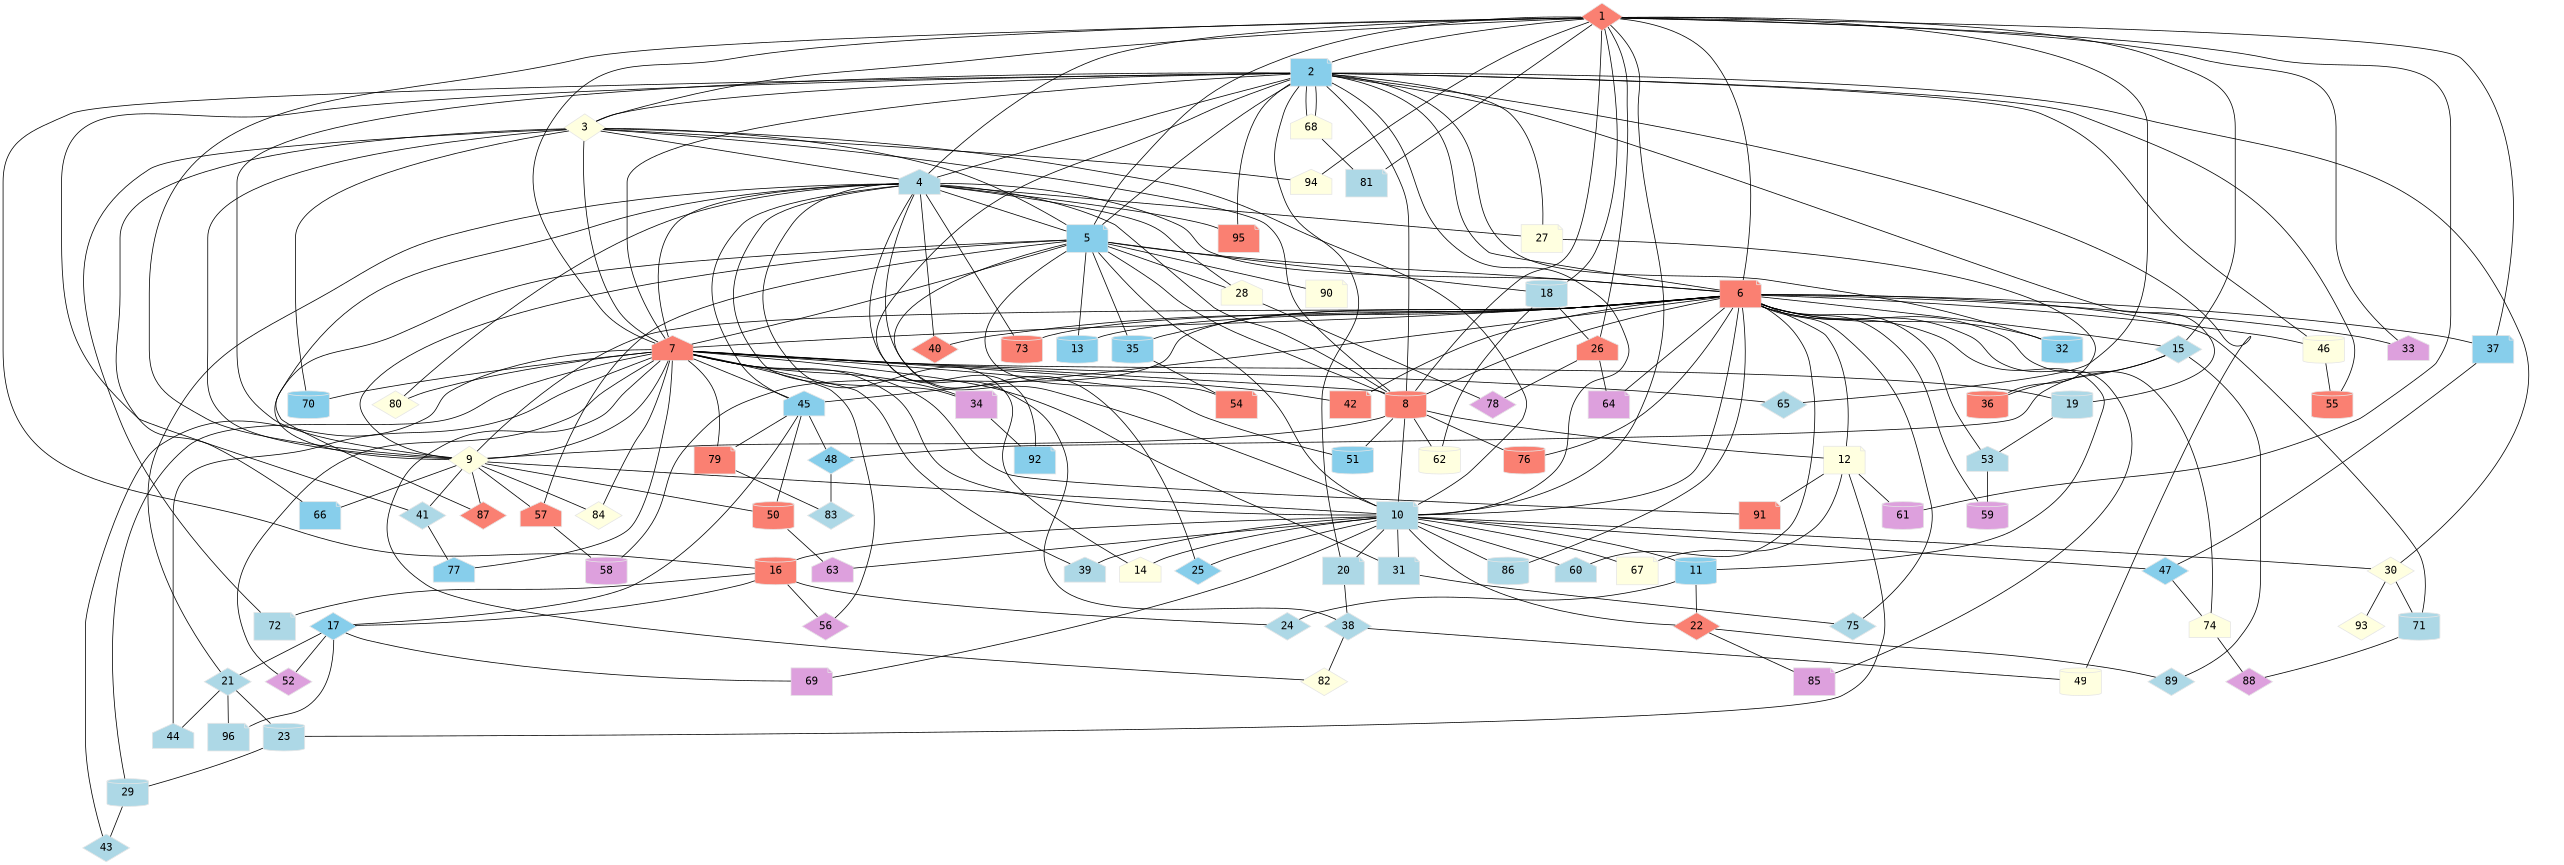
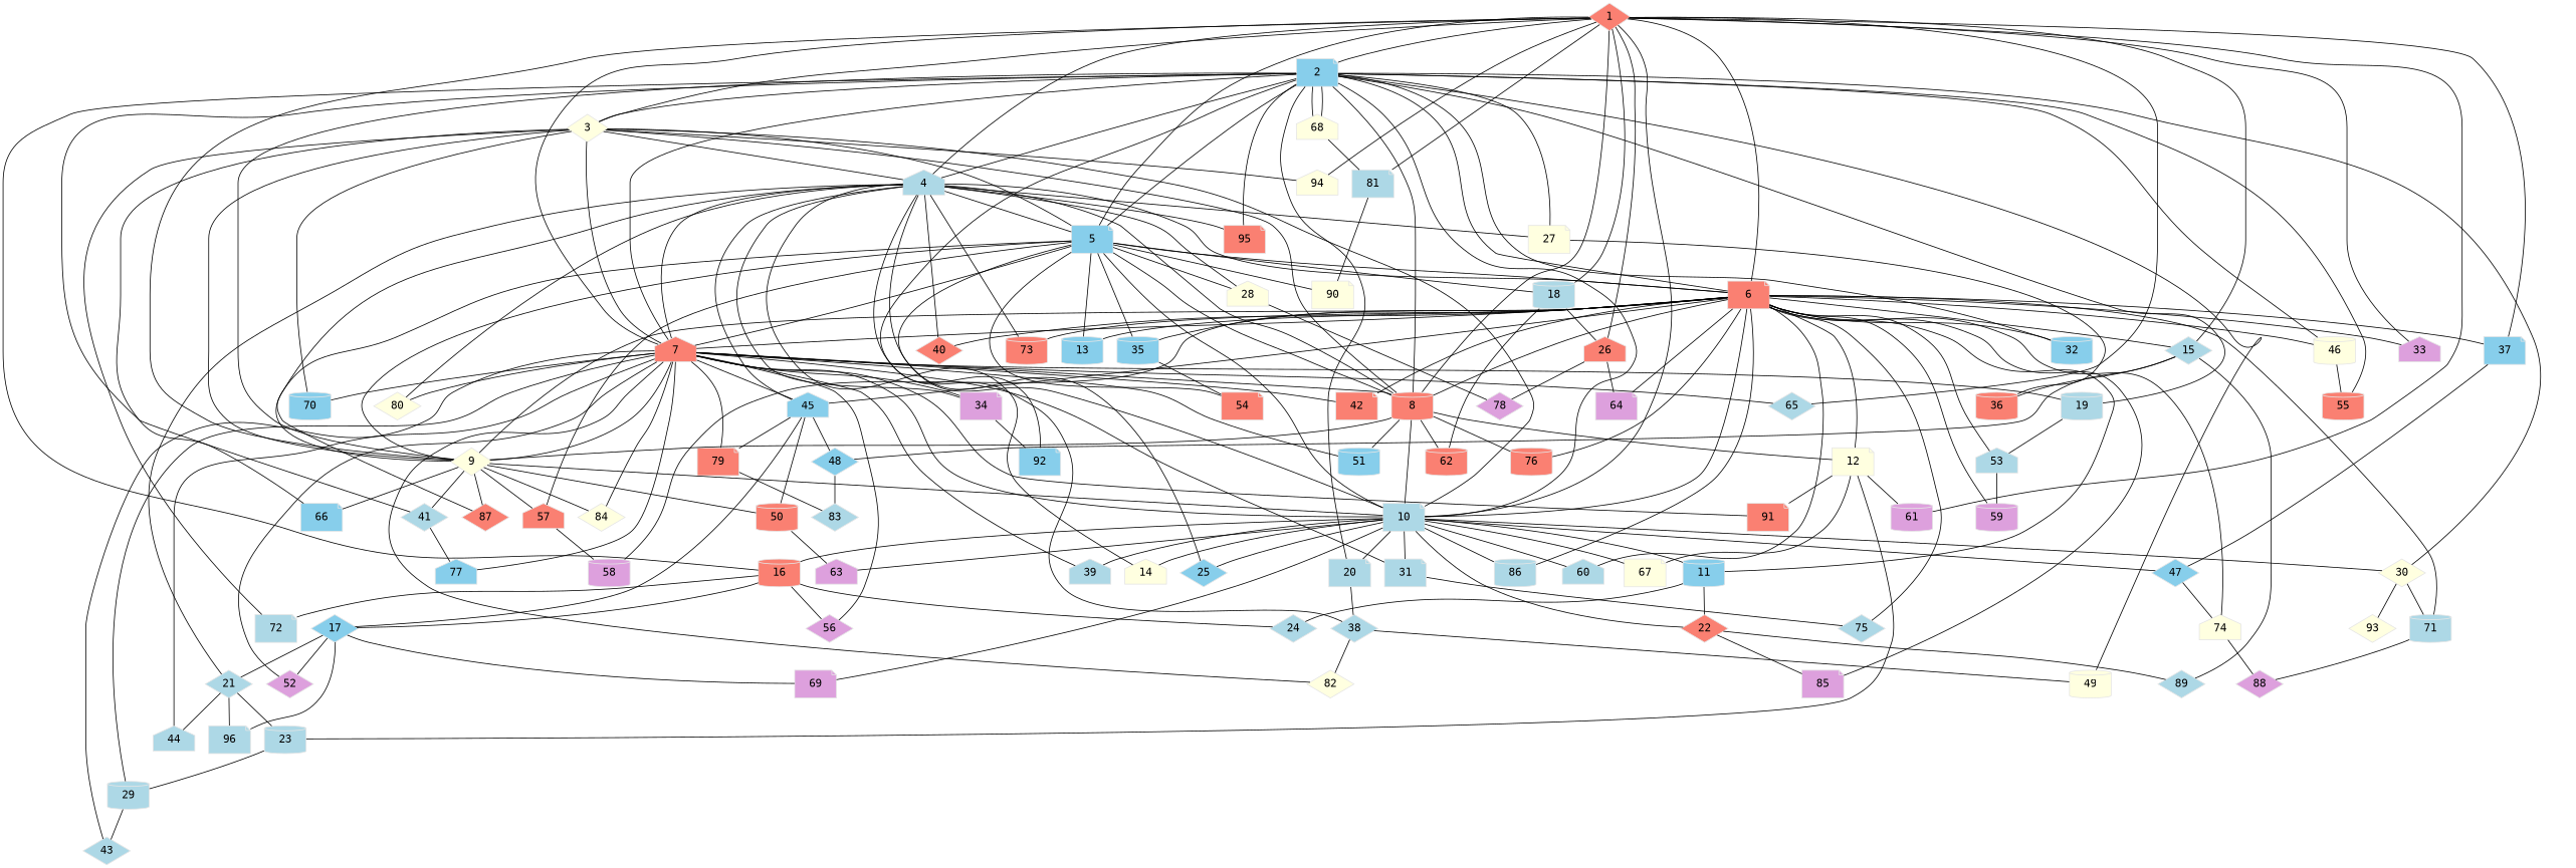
  graph {
    fontname="DejaVu Sans Mono"
    node [color=gray90 fillcolor=lightblue fontname="DejaVu Sans Mono" shape=diamond style=filled]
    edge [fontname="DejaVu Sans Mono"]
    1 [fillcolor=salmon]
    2 [fillcolor=skyblue shape=note]
    3 [fillcolor=lightyellow]
    4 [shape=house]
    5 [fillcolor=skyblue shape=note]
    6 [fillcolor=salmon shape=note]
    7 [fillcolor=salmon shape=house]
    8 [fillcolor=salmon shape=cylinder]
    9 [fillcolor=lightyellow]
    10 [shape=note]
    15
    18 [shape=cylinder]
    26 [fillcolor=salmon shape=house]
    33 [fillcolor=plum shape=house]
    37 [fillcolor=skyblue shape=note]
    61 [fillcolor=plum shape=cylinder]
    65
    81 [shape=note]
    94 [fillcolor=lightyellow shape=house]
    16 [fillcolor=salmon shape=cylinder]
    19 [shape=cylinder]
    20 [shape=note]
    27 [fillcolor=lightyellow shape=note]
    30 [fillcolor=lightyellow]
    32 [fillcolor=skyblue shape=cylinder]
    41
    46 [fillcolor=lightyellow shape=cylinder]
    49 [fillcolor=lightyellow shape=cylinder]
    55 [fillcolor=salmon shape=cylinder]
    68 [fillcolor=lightyellow shape=house]
    92 [fillcolor=skyblue shape=note]
    95 [fillcolor=salmon shape=note]
    66 [fillcolor=skyblue shape=note]
    70 [fillcolor=skyblue shape=cylinder]
    72 [shape=note]
    14 [fillcolor=lightyellow shape=house]
    21
    28 [fillcolor=lightyellow shape=house]
    34 [fillcolor=plum shape=note]
    38
    40 [fillcolor=salmon]
    45 [fillcolor=skyblue shape=house]
    73 [fillcolor=salmon shape=cylinder]
    80 [fillcolor=lightyellow]
    13 [fillcolor=skyblue shape=cylinder]
    25 [fillcolor=skyblue]
    35 [fillcolor=skyblue shape=cylinder]
    54 [fillcolor=salmon shape=note]
    57 [fillcolor=salmon shape=house]
    87 [fillcolor=salmon]
    90 [fillcolor=lightyellow shape=note]
    11 [fillcolor=skyblue shape=cylinder]
    12 [fillcolor=lightyellow shape=note]
    42 [fillcolor=salmon shape=note]
    53 [shape=house]
    58 [fillcolor=plum shape=cylinder]
    59 [fillcolor=plum shape=cylinder]
    60 [shape=house]
    64 [fillcolor=plum shape=note]
    71 [shape=cylinder]
    74 [fillcolor=lightyellow shape=house]
    75
    76 [fillcolor=salmon shape=cylinder]
    85 [fillcolor=plum shape=note]
    86 [shape=cylinder]
    29 [shape=cylinder]
    31 [shape=note]
    39 [shape=house]
    43
    44 [shape=house]
    51 [fillcolor=skyblue shape=cylinder]
    52 [fillcolor=plum]
    56 [fillcolor=plum]
    77 [fillcolor=skyblue shape=house]
    79 [fillcolor=salmon shape=note]
    82 [fillcolor=lightyellow]
    84 [fillcolor=lightyellow]
    91 [fillcolor=salmon shape=note]
-   62 [fillcolor=lightyellow shape=cylinder]
+   62 [fillcolor=salmon shape=cylinder]
    50 [fillcolor=salmon shape=cylinder]
    22 [fillcolor=salmon]
    47 [fillcolor=skyblue]
    63 [fillcolor=plum shape=house]
    67 [fillcolor=lightyellow shape=note]
    69 [fillcolor=plum shape=note]
    36 [fillcolor=salmon shape=cylinder]
    48 [fillcolor=skyblue]
    89
    78 [fillcolor=plum]
    17 [fillcolor=skyblue]
    24
    93 [fillcolor=lightyellow]
    23 [shape=cylinder]
    96 [shape=note]
    88 [fillcolor=plum]
    83
    1 -- 2
    1 -- 3
    1 -- 4
    1 -- 5
    1 -- 6
    1 -- 7
    1 -- 8
    1 -- 9
    1 -- 10
    1 -- 15
    1 -- 18
    1 -- 26
    1 -- 33
    1 -- 37
    1 -- 61
    1 -- 65
    1 -- 81
    1 -- 94
    2 -- 3
    2 -- 4
    2 -- 5
    2 -- 6
    2 -- 7
    2 -- 8
    2 -- 9
    2 -- 10
    2 -- 16
    2 -- 19
    2 -- 20
    2 -- 27
    2 -- 30
    2 -- 32
    2 -- 41
    2 -- 46
    2 -- 49
    2 -- 55
    2 -- 68
    2 -- 68
    2 -- 92
    2 -- 95
    3 -- 4
    3 -- 5
    3 -- 7
    3 -- 8
    3 -- 9
    3 -- 10
    3 -- 94
    3 -- 66
    3 -- 70
    3 -- 72
    4 -- 5
    4 -- 6
    4 -- 7
    4 -- 8
    4 -- 9
    4 -- 10
    4 -- 27
    4 -- 95
    4 -- 14
    4 -- 21
    4 -- 28
    4 -- 34
    4 -- 38
    4 -- 40
    4 -- 45
    4 -- 73
    4 -- 80
    5 -- 6
    5 -- 7
    5 -- 8
    5 -- 9
    5 -- 10
    5 -- 18
    5 -- 28
    5 -- 13
    5 -- 25
    5 -- 35
    5 -- 54
    5 -- 57
    5 -- 87
    5 -- 90
    6 -- 7
    6 -- 8
    6 -- 9
    6 -- 10
    6 -- 15
    6 -- 33
    6 -- 37
    6 -- 32
    6 -- 46
    6 -- 40
    6 -- 73
    6 -- 13
    6 -- 35
    6 -- 11
    6 -- 12
    6 -- 42
    6 -- 53
    6 -- 58
    6 -- 59
    6 -- 60
    6 -- 64
    6 -- 71
    6 -- 74
    6 -- 75
    6 -- 76
    6 -- 85
    6 -- 86
    7 -- 8
    7 -- 9
    7 -- 10
    7 -- 65
    7 -- 19
    7 -- 70
    7 -- 34
    7 -- 45
    7 -- 80
    7 -- 42
    7 -- 29
    7 -- 31
    7 -- 39
    7 -- 43
    7 -- 44
    7 -- 51
    7 -- 52
    7 -- 56
    7 -- 77
    7 -- 79
    7 -- 82
    7 -- 84
    7 -- 91
    8 -- 9
    8 -- 10
    8 -- 12
    8 -- 76
    8 -- 51
    8 -- 62
    9 -- 10
    9 -- 41
    9 -- 66
    9 -- 57
    9 -- 87
    9 -- 84
    9 -- 50
    10 -- 16
    10 -- 20
    10 -- 30
    10 -- 14
    10 -- 25
    10 -- 11
    10 -- 60
    10 -- 86
    10 -- 31
    10 -- 39
    10 -- 22
    10 -- 47
    10 -- 63
    10 -- 67
    10 -- 69
    15 -- 36
    15 -- 48
    15 -- 89
    18 -- 26
    18 -- 62
    26 -- 64
    26 -- 78
    37 -- 47
+   81 -- 90
    16 -- 72
    16 -- 56
    16 -- 17
    16 -- 24
    19 -- 53
    20 -- 38
    27 -- 36
    30 -- 71
    30 -- 93
    41 -- 77
    46 -- 55
    68 -- 81
    21 -- 44
    21 -- 23
    21 -- 96
    28 -- 78
    34 -- 92
    38 -- 49
    38 -- 82
    45 -- 6
    45 -- 79
    45 -- 50
    45 -- 48
    45 -- 17
    35 -- 54
    57 -- 58
    11 -- 22
    11 -- 24
    12 -- 61
    12 -- 91
    12 -- 67
    12 -- 23
    53 -- 59
    71 -- 88
    74 -- 88
    29 -- 43
    31 -- 75
    79 -- 83
    50 -- 63
    22 -- 85
    22 -- 89
    47 -- 74
    48 -- 83
    17 -- 21
    17 -- 52
    17 -- 69
    17 -- 96
    23 -- 29
  }
